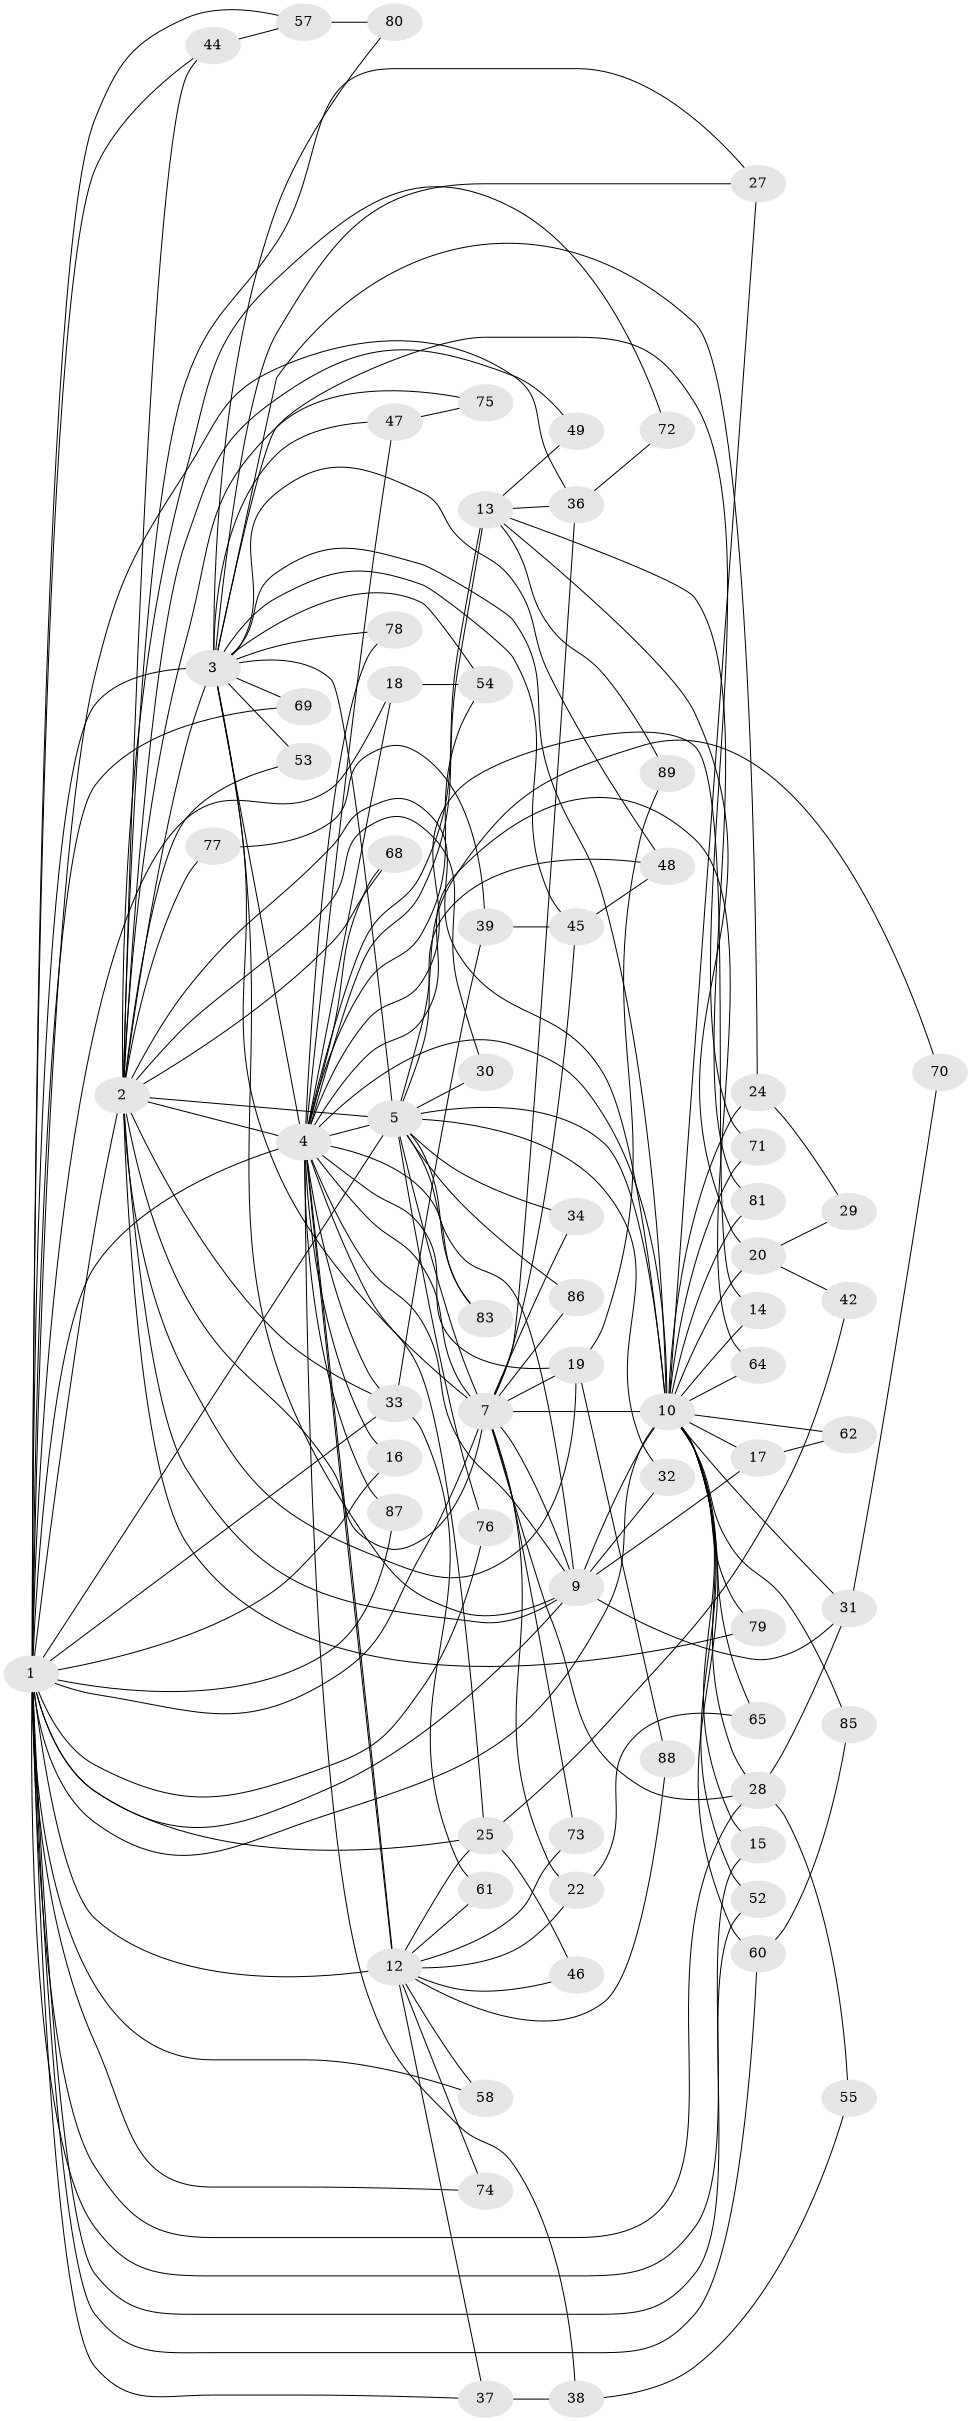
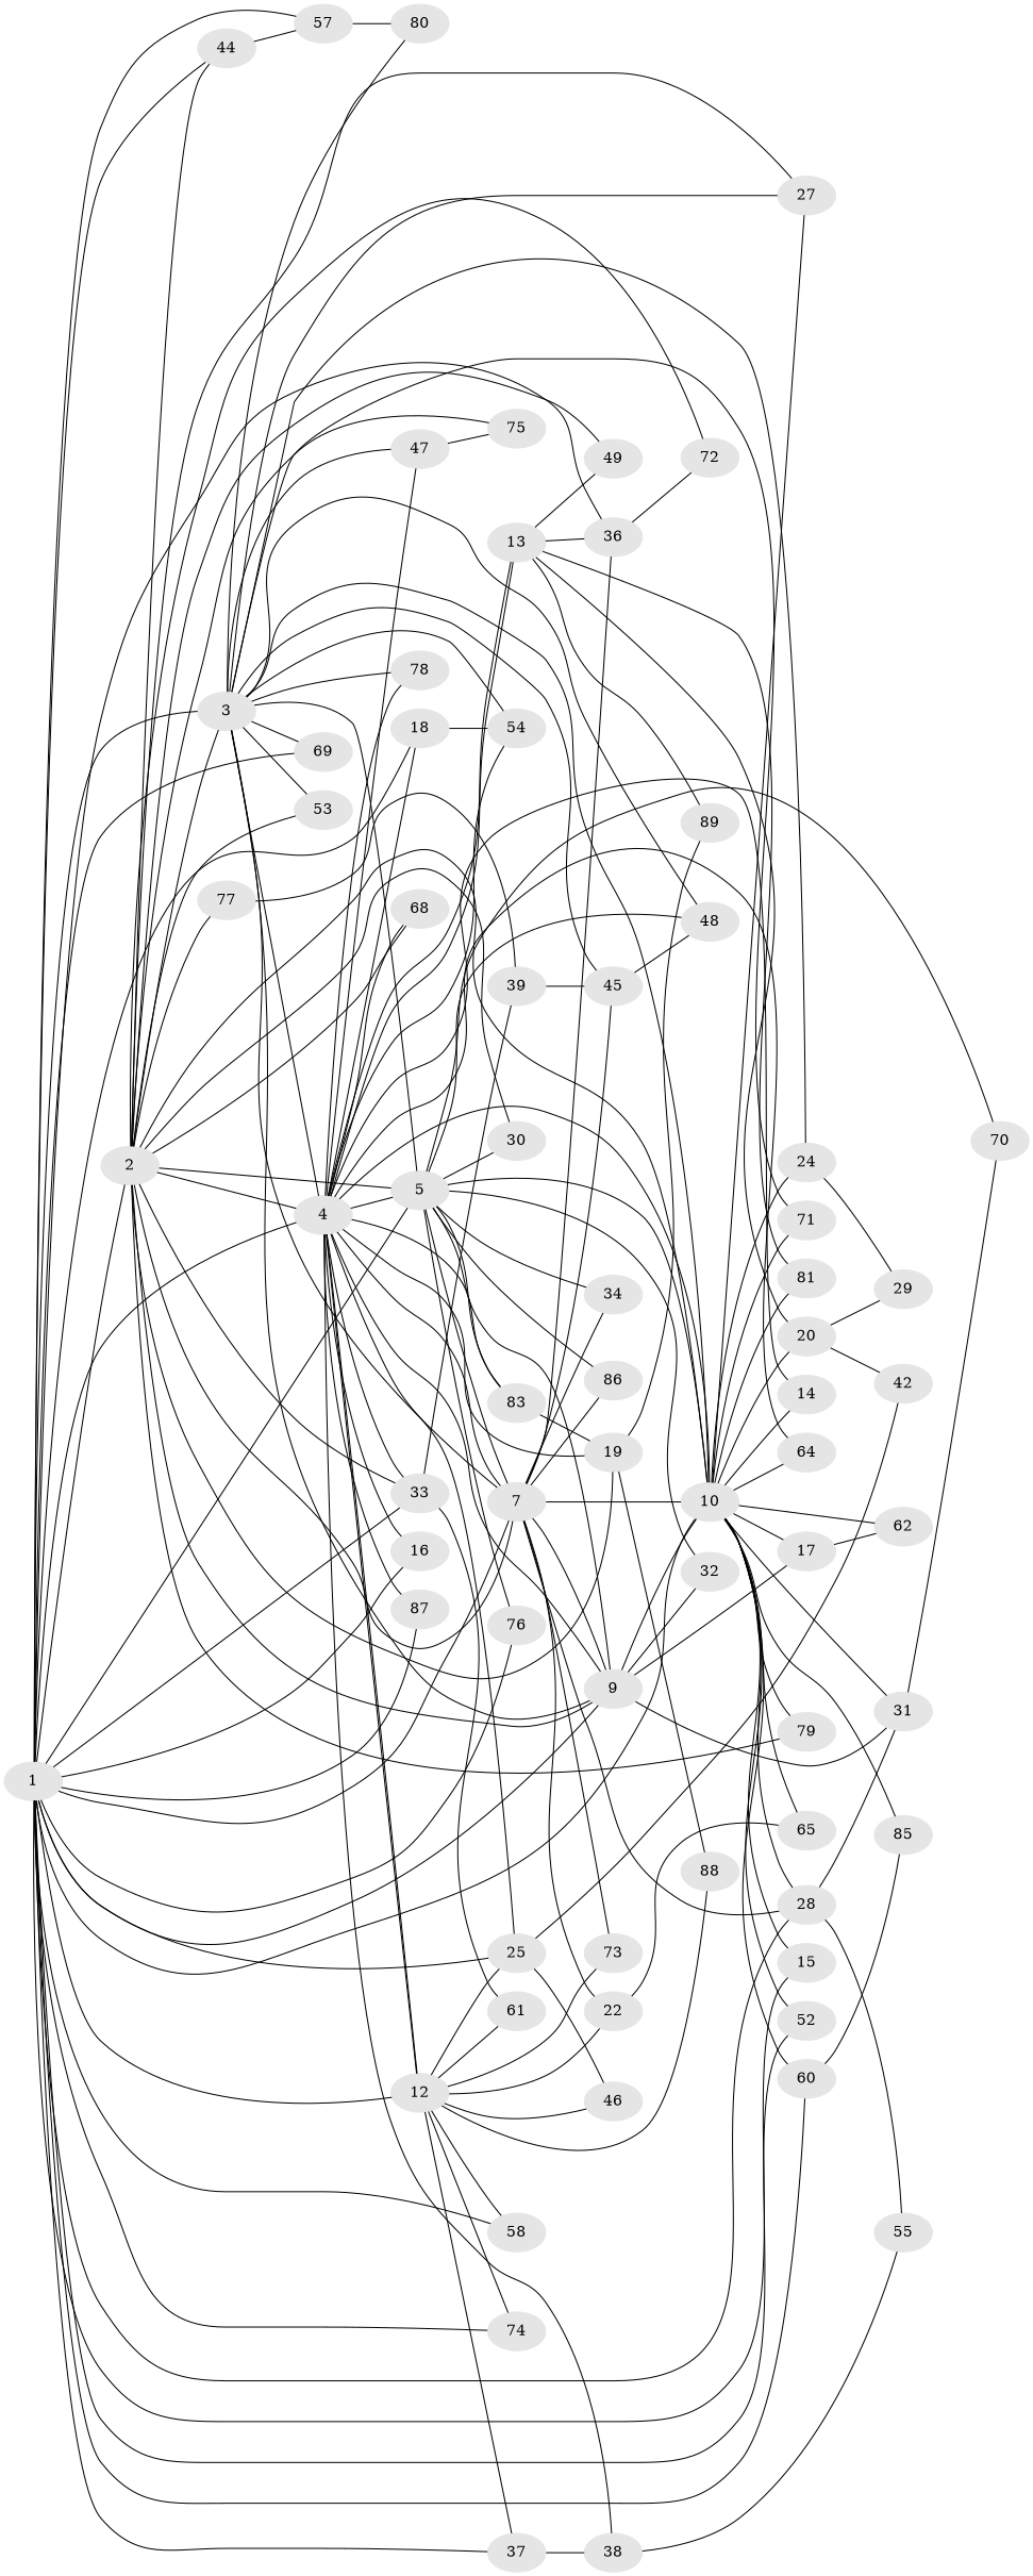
  graph {
    rankdir=LR
    node [color=gray90 style=filled]
    1 [super="+8"]
    2 [super="+6"]
    3 [super="+21"]
    4 [super="+11"]
    5 [super="+23"]
    7 [super="+26"]
    9
    10 [super="+50"]
    12 [super="+43"]
    15
    16
    18
    25 [super="+35"]
    28 [super="+56"]
    33 [super="+84"]
    36
    37 [super="+59"]
    44
    52
    57
    58
    60
    69
    74
    76
    87
    19 [super="+40"]
    27 [super="+41"]
    30
    49
    53
    68
    72
    75
    77
    79
    24
    45 [super="+51"]
    47
    48 [super="+66"]
    54 [super="+63"]
    71
    78
    80
    13 [super="+82"]
    14
    38
    64
    83
    32
    34
    70
    86
    22
    73
    17
    31 [super="+67"]
    20
    62
    65
    81
    85
    46
    61
    88
    42
    55
    39
    89
    29
    1 -- 2 [weight=4]
    1 -- 3 [weight=2]
    1 -- 4 [weight=2]
    1 -- 5 [weight=2]
    1 -- 7 [weight=2]
    1 -- 9 [weight=2]
    1 -- 10 [weight=2]
    1 -- 12
    1 -- 15
    1 -- 16
    1 -- 18
    1 -- 25
    1 -- 28
    1 -- 33
    1 -- 36
    1 -- 37 [weight=2]
    1 -- 44
    1 -- 52
    1 -- 57
    1 -- 58
    1 -- 60
    1 -- 69
    1 -- 74
    1 -- 76
    1 -- 87
    2 -- 3 [weight=2]
    2 -- 4 [weight=2]
    2 -- 5 [weight=2]
    2 -- 7 [weight=2]
    2 -- 9 [weight=2]
    2 -- 10 [weight=2]
    2 -- 33
    2 -- 44
    2 -- 19 [weight=2]
    2 -- 27
    2 -- 30
    2 -- 49
    2 -- 53
    2 -- 68
    2 -- 72
    2 -- 75
    2 -- 77 [weight=2]
    2 -- 79
    3 -- 4 [weight=2]
    3 -- 5
    3 -- 7 [weight=2]
    3 -- 9
    3 -- 10
    3 -- 69
    3 -- 27
    3 -- 53
    3 -- 24
    3 -- 45
    3 -- 47
    3 -- 48
    3 -- 54
    3 -- 71
    3 -- 78
    3 -- 80
    4 -- 5
    4 -- 7
    4 -- 9
    4 -- 10
    4 -- 12
    4 -- 12
    4 -- 16
    4 -- 18
    4 -- 25
    4 -- 33
    4 -- 87
    4 -- 19
    4 -- 68
    4 -- 47
    4 -- 54
    4 -- 78
    4 -- 13
    4 -- 13
    4 -- 14
    4 -- 38
    4 -- 64
    4 -- 83
    5 -- 7
    5 -- 9
    5 -- 10 [weight=2]
    5 -- 76
    5 -- 30
    5 -- 48
    5 -- 83
    5 -- 32
    5 -- 34
    5 -- 70
    5 -- 86
    7 -- 9
    7 -- 10 [weight=2]
    7 -- 28
    7 -- 36
-   7 -- 19
+   83 -- 19
    7 -- 45
    7 -- 34
    7 -- 86
    7 -- 22
    7 -- 73
    9 -- 10
    9 -- 32
    9 -- 17
    9 -- 31
    10 -- 15
    10 -- 28
    10 -- 52
    10 -- 60
    10 -- 27
    10 -- 79
    10 -- 24
    10 -- 71
    10 -- 14
    10 -- 64
    10 -- 17
    10 -- 31
    10 -- 20
    10 -- 62
    10 -- 65
    10 -- 81
    10 -- 85
    12 -- 25
    12 -- 37
    12 -- 58
    12 -- 74
    12 -- 22
    12 -- 73
    12 -- 46
    12 -- 61
    12 -- 88
    18 -- 54
    25 -- 46
    25 -- 42
    28 -- 31
    28 -- 55
    33 -- 61
    33 -- 39
    36 -- 72
    37 -- 38
    44 -- 57
    57 -- 80
    60 -- 85
    19 -- 88
    19 -- 89
    77 -- 39
    24 -- 29
    45 -- 48
    47 -- 75
    13 -- 36
    13 -- 49
    13 -- 20
    13 -- 81
    13 -- 89
    38 -- 55
    22 -- 65
    17 -- 62
    31 -- 70
    20 -- 42
    20 -- 29
    39 -- 45
  }
